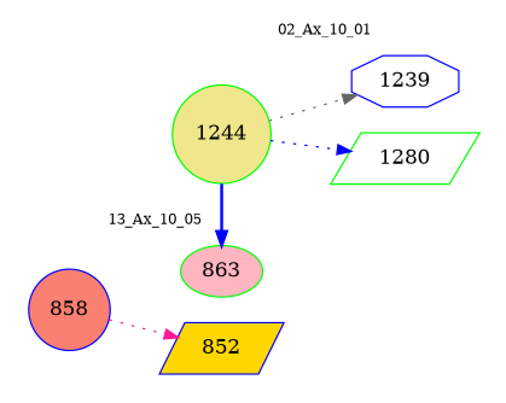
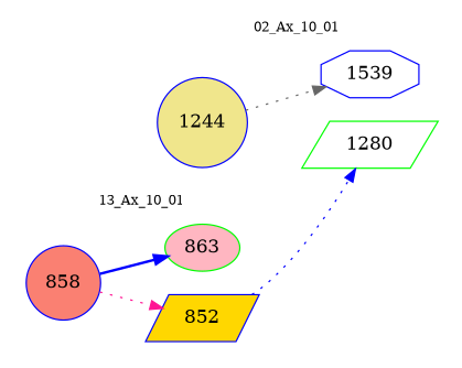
  digraph {
    rankdir=LR
    node [color=blue fillcolor=white shape=circle style=filled]
    edge [color=blue style=dotted]
-   n1 [color=green fillcolor=khaki label=1244]
-   n2 [label=1239 shape=octagon]
+   n1 [fillcolor=khaki label=1244]
+   n2 [label=1539 shape=octagon]
    n3 [color=green label=1280 shape=parallelogram]
    n4 [fillcolor=salmon label=858]
    n5 [fillcolor=gold label=852 shape=parallelogram]
    n6 [color=green fillcolor=lightpink label=863 shape=ellipse]
    subgraph cluster_1 {
      color=white
      fontsize=10
      label="02_Ax_10_01"
      n1
      n2
      n3
    }
    subgraph cluster_2 {
      color=white
      fontsize=10
-     label="13_Ax_10_05"
+     label="13_Ax_10_01"
      n4
      n5
      n6
    }
    n1 -> n2 [color=gray40]
-   n1 -> n3
+   n5 -> n3
    n4 -> n5 [color=deeppink]
-   n1 -> n6 [style=bold]
+   n4 -> n6 [style=bold]
  }
